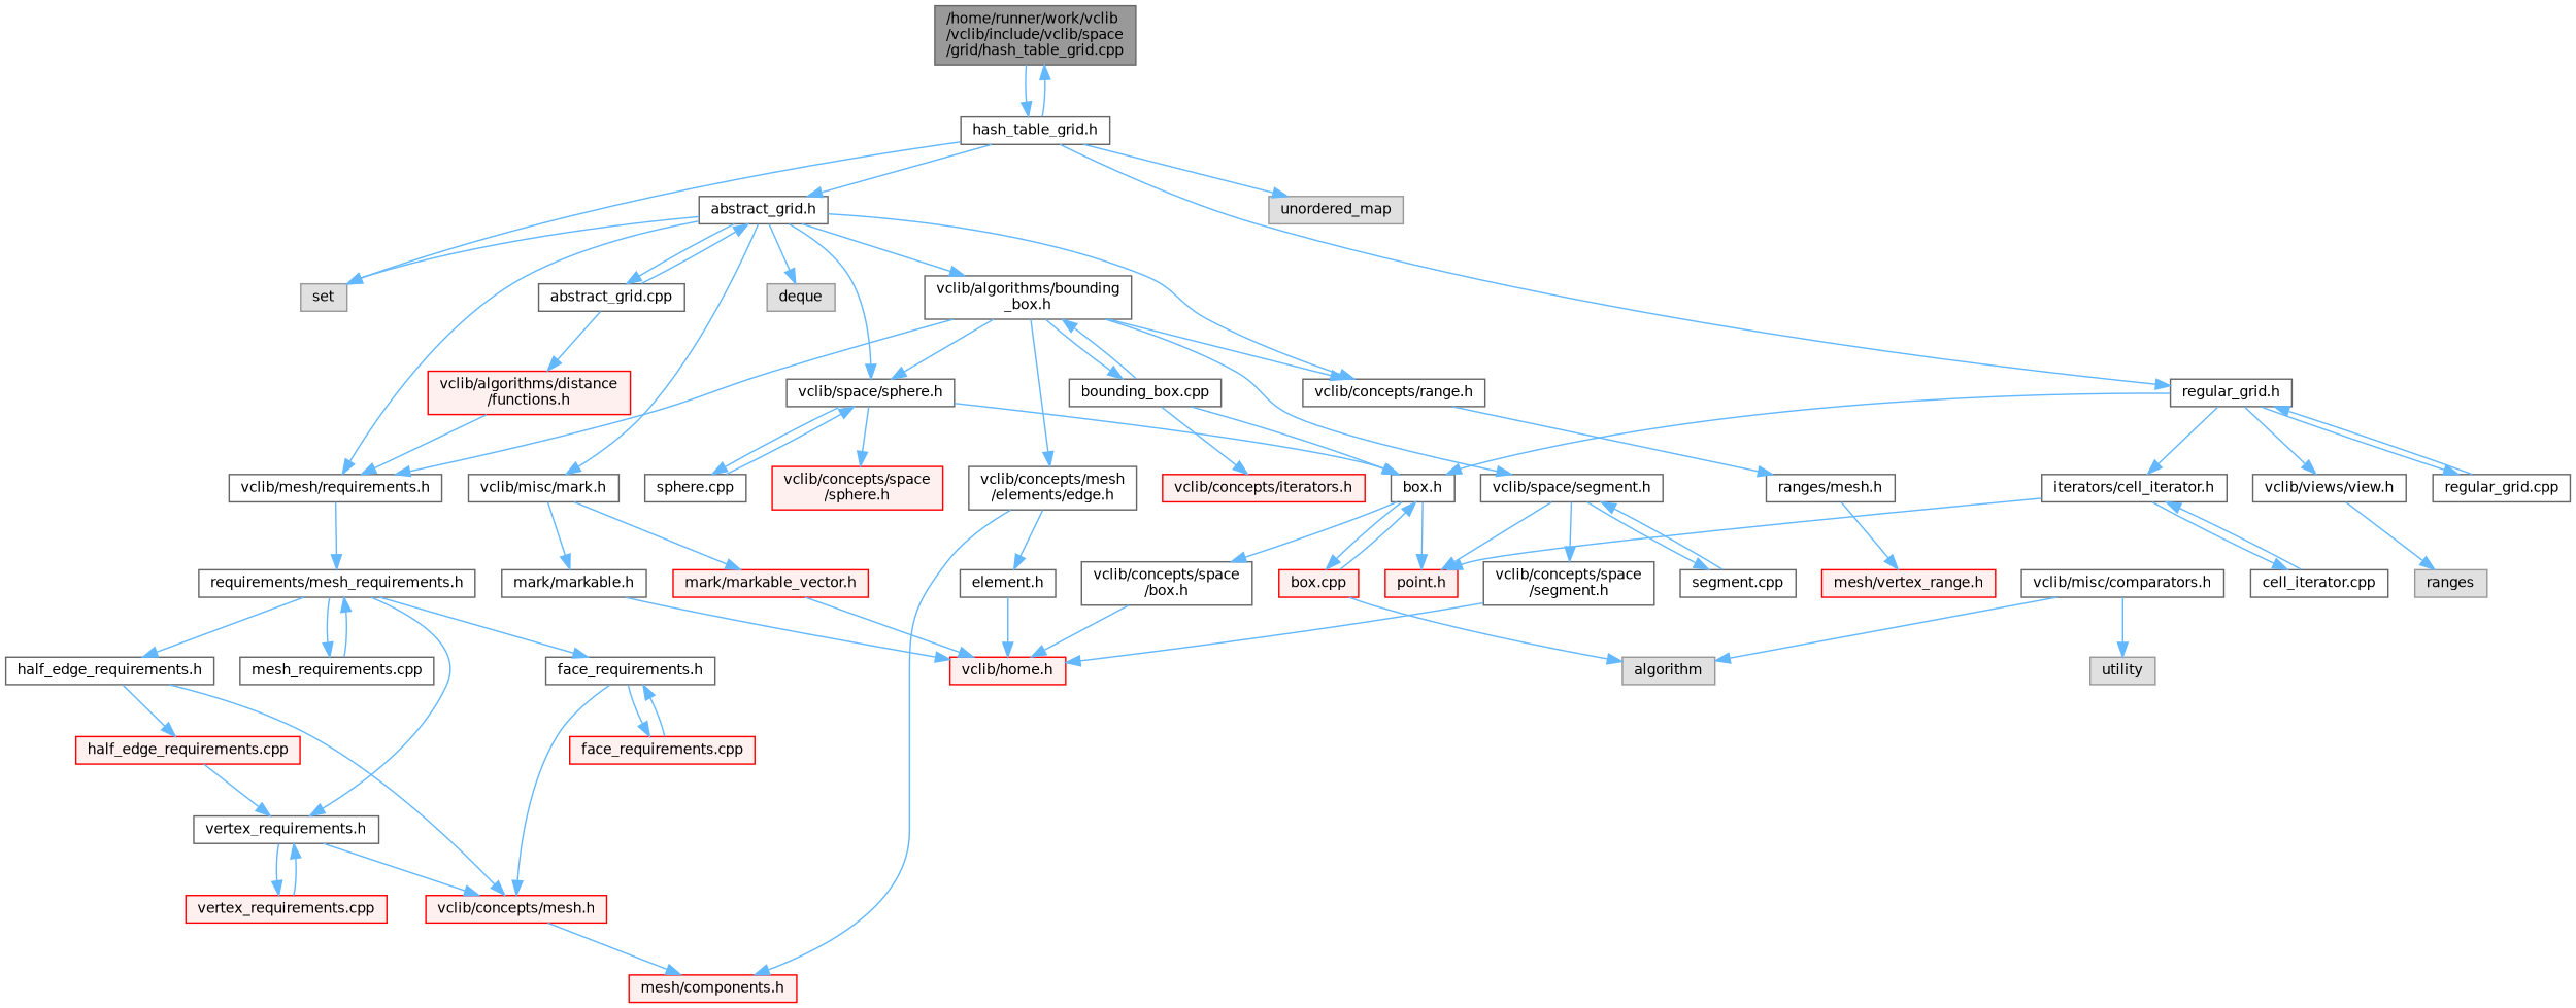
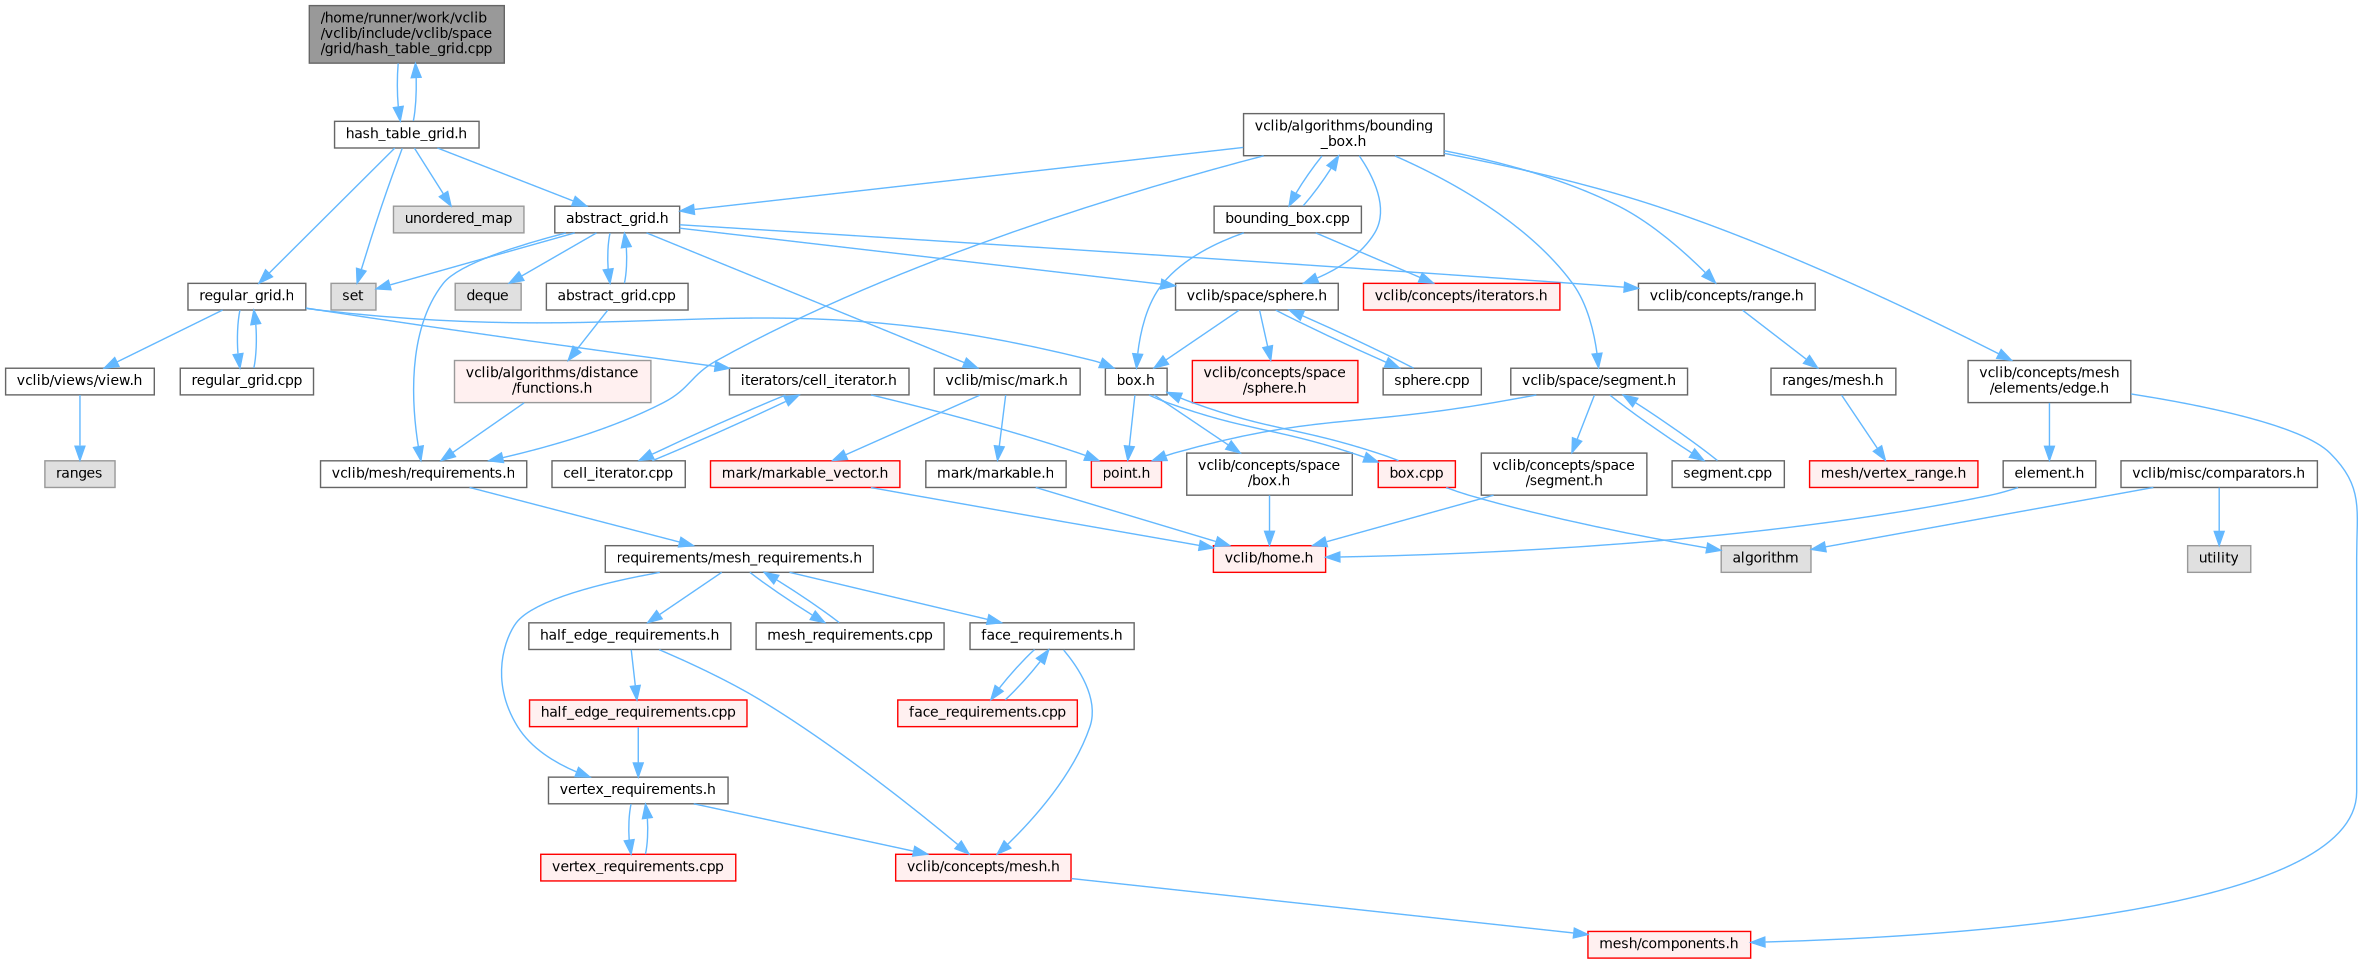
  digraph {
    node [color=grey40 fillcolor=white fontname=Helvetica fontsize=10 shape=box style=filled]
    edge [color=steelblue1 fontname=Helvetica fontsize=10 labelfontname=Helvetica labelfontsize=10 style=solid]
    n1 [color=gray40 fillcolor=grey60 fontcolor=black height=0.2 label="/home/runner/work/vclib\l/vclib/include/vclib/space\l/grid/hash_table_grid.cpp" width=0.4]
    n2 [height=0.2 label="hash_table_grid.h" width=0.4]
    n3 [color=grey60 fillcolor="#E0E0E0" height=0.2 label=set width=0.4]
    n4 [color=grey60 fillcolor="#E0E0E0" height=0.2 label=unordered_map width=0.4]
    n5 [height=0.2 label="abstract_grid.h" width=0.4]
    n6 [height=0.2 label="regular_grid.h" width=0.4]
    n7 [height=0.2 label="vclib/mesh/requirements.h" width=0.4]
    n8 [height=0.2 label="requirements/mesh_requirements.h" width=0.4]
    n9 [color=grey60 fillcolor="#E0E0E0" height=0.2 label=deque width=0.4]
    n10 [height=0.2 label="vclib/algorithms/bounding\l_box.h" width=0.4]
    n11 [height=0.2 label="vclib/space/sphere.h" width=0.4]
    n12 [height=0.2 label="vclib/concepts/range.h" width=0.4]
    n13 [height=0.2 label="vclib/misc/mark.h" width=0.4]
    n14 [height=0.2 label="abstract_grid.cpp" width=0.4]
    n15 [height=0.2 label="box.h" width=0.4]
    n16 [height=0.2 label="iterators/cell_iterator.h" width=0.4]
    n17 [height=0.2 label="vclib/views/view.h" width=0.4]
    n18 [height=0.2 label="regular_grid.cpp" width=0.4]
    n19 [height=0.2 label="half_edge_requirements.h" width=0.4]
    n20 [height=0.2 label="vertex_requirements.h" width=0.4]
    n21 [height=0.2 label="face_requirements.h" width=0.4]
    n22 [height=0.2 label="mesh_requirements.cpp" width=0.4]
    n23 [color=red fillcolor="#FFF0F0" height=0.2 label="vclib/concepts/mesh.h" width=0.4]
    n24 [color=red fillcolor="#FFF0F0" height=0.2 label="half_edge_requirements.cpp" width=0.4]
    n25 [color=red fillcolor="#FFF0F0" height=0.2 label="vertex_requirements.cpp" width=0.4]
    n26 [color=red fillcolor="#FFF0F0" height=0.2 label="face_requirements.cpp" width=0.4]
    n27 [color=red fillcolor="#FFF0F0" height=0.2 label="mesh/components.h" width=0.4]
    n28 [height=0.2 label="vclib/space/segment.h" width=0.4]
    n29 [height=0.2 label="vclib/concepts/mesh\l/elements/edge.h" width=0.4]
    n30 [height=0.2 label="bounding_box.cpp" width=0.4]
    n31 [color=red fillcolor="#FFF0F0" height=0.2 label="vclib/concepts/space\l/sphere.h" width=0.4]
    n32 [height=0.2 label="sphere.cpp" width=0.4]
    n33 [height=0.2 label="ranges/mesh.h" width=0.4]
    n34 [height=0.2 label="vclib/misc/comparators.h" width=0.4]
    n35 [color=grey60 fillcolor="#E0E0E0" height=0.2 label=algorithm width=0.4]
    n36 [color=grey60 fillcolor="#E0E0E0" height=0.2 label=utility width=0.4]
    n37 [height=0.2 label="mark/markable.h" width=0.4]
    n38 [color=red fillcolor="#FFF0F0" height=0.2 label="mark/markable_vector.h" width=0.4]
-   n39 [color=red fillcolor="#FFF0F0" height=0.2 label="vclib/algorithms/distance\l/functions.h" width=0.4]
+   n39 [color=grey60 fillcolor="#FFF0F0" height=0.2 label="vclib/algorithms/distance\l/functions.h" width=0.4]
    n40 [height=0.2 label="vclib/concepts/space\l/segment.h" width=0.4]
    n41 [color=red fillcolor="#FFF0F0" height=0.2 label="point.h" width=0.4]
    n42 [height=0.2 label="segment.cpp" width=0.4]
    n43 [height=0.2 label="element.h" width=0.4]
    n44 [color=red fillcolor="#FFF0F0" height=0.2 label="vclib/concepts/iterators.h" width=0.4]
    n45 [color=red fillcolor="#FFF0F0" height=0.2 label="vclib/home.h" width=0.4]
    n46 [height=0.2 label="vclib/concepts/space\l/box.h" width=0.4]
    n47 [color=red fillcolor="#FFF0F0" height=0.2 label="box.cpp" width=0.4]
    n48 [color=red fillcolor="#FFF0F0" height=0.2 label="mesh/vertex_range.h" width=0.4]
    n49 [height=0.2 label="cell_iterator.cpp" width=0.4]
    n50 [color=grey60 fillcolor="#E0E0E0" height=0.2 label=ranges width=0.4]
    n1 -> n2
    n2 -> n1
    n2 -> n3
    n2 -> n4
    n2 -> n5
    n2 -> n6
    n5 -> n3
    n5 -> n7
    n5 -> n9
-   n5 -> n10
+   n10 -> n5
    n5 -> n11
    n5 -> n12
    n5 -> n13
    n5 -> n14
    n6 -> n15
    n6 -> n16
    n6 -> n17
    n6 -> n18
    n7 -> n8
    n8 -> n19
    n8 -> n20
    n8 -> n21
    n8 -> n22
    n10 -> n7
    n10 -> n11
    n10 -> n12
    n10 -> n28
    n10 -> n29
    n10 -> n30
    n11 -> n15
    n11 -> n31
    n11 -> n32
    n12 -> n33
    n13 -> n37
    n13 -> n38
    n14 -> n5
    n14 -> n39
    n15 -> n41
    n15 -> n46
    n15 -> n47
    n16 -> n41
    n16 -> n49
    n17 -> n50
    n18 -> n6
    n19 -> n23
    n19 -> n24
    n20 -> n23
    n20 -> n25
    n21 -> n23
    n21 -> n26
    n22 -> n8
    n23 -> n27
    n24 -> n20
    n25 -> n20
    n26 -> n21
    n28 -> n40
    n28 -> n41
    n28 -> n42
    n29 -> n27
    n29 -> n43
    n30 -> n10
    n30 -> n15
    n30 -> n44
    n32 -> n11
    n33 -> n48
    n34 -> n35
    n34 -> n36
    n37 -> n45
    n38 -> n45
    n39 -> n7
    n40 -> n45
    n42 -> n28
    n43 -> n45
    n46 -> n45
    n47 -> n15
    n47 -> n35
    n49 -> n16
  }
